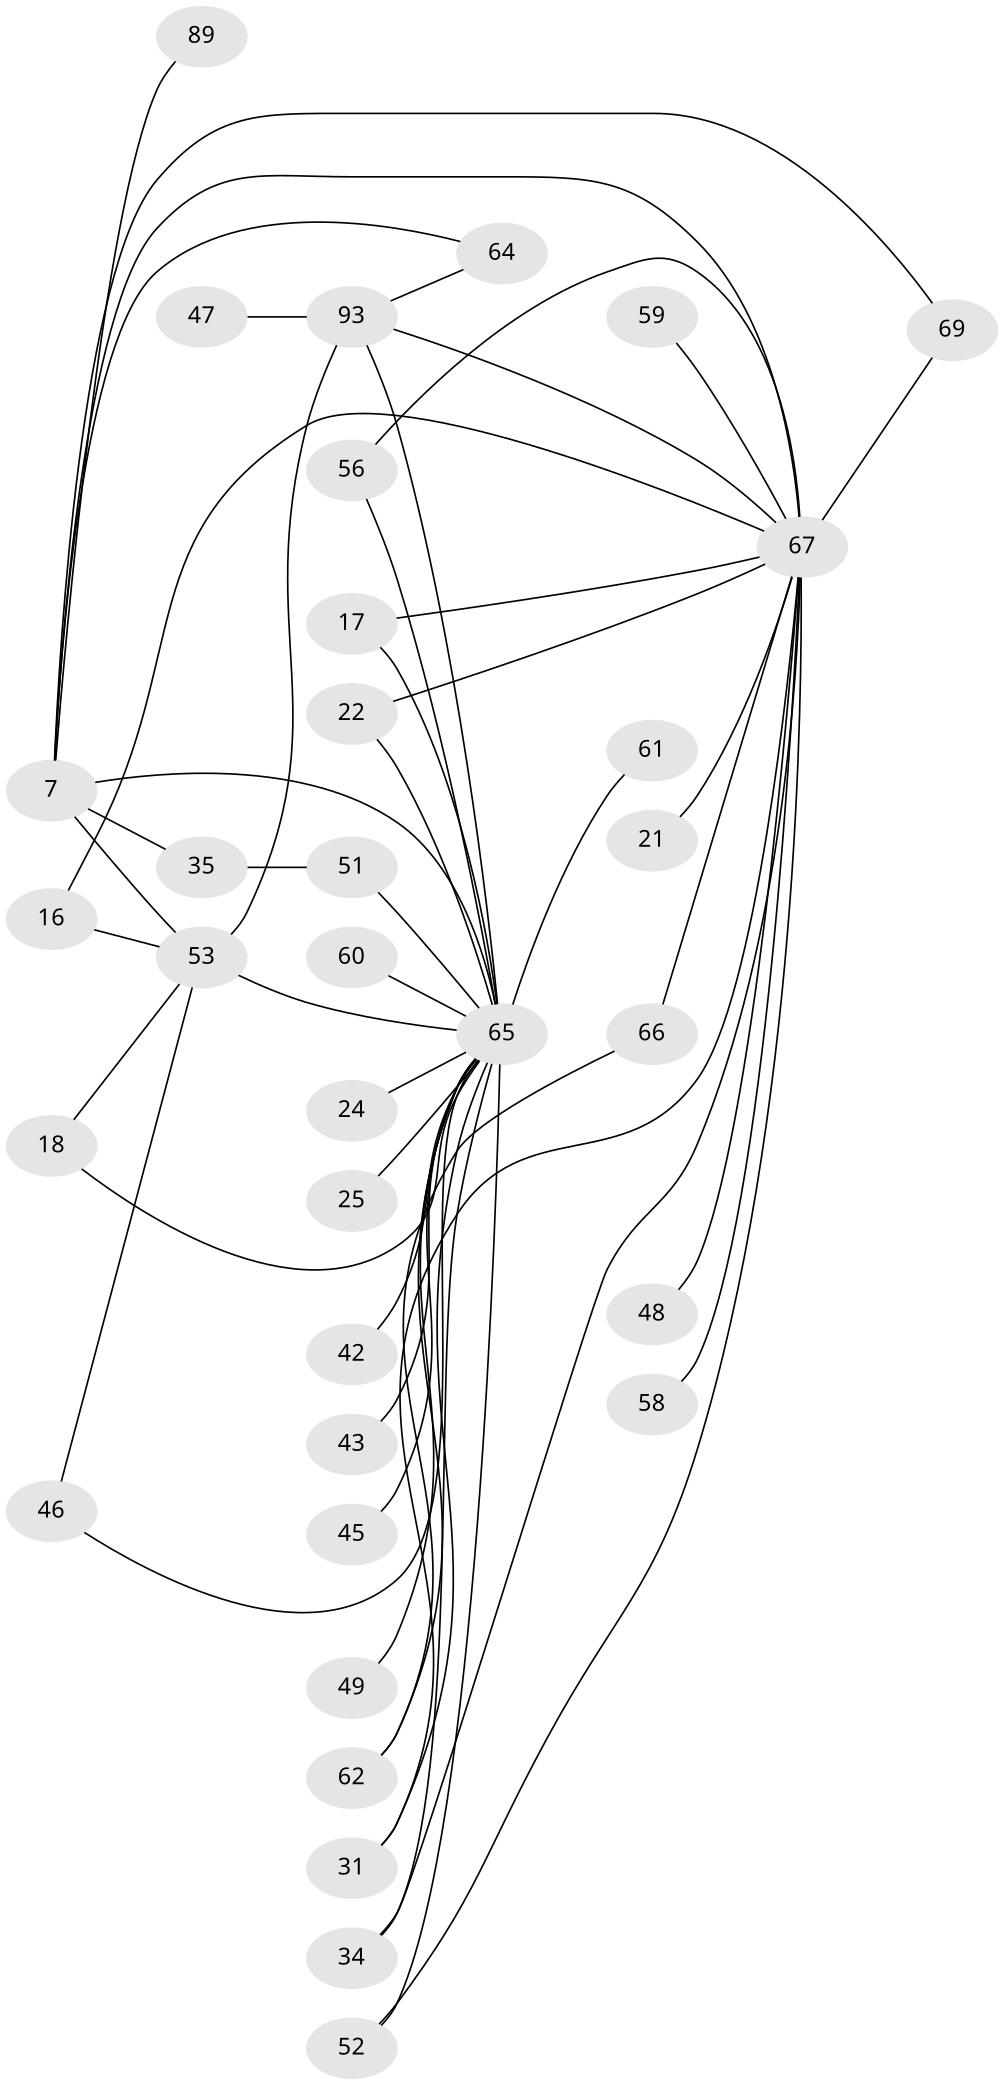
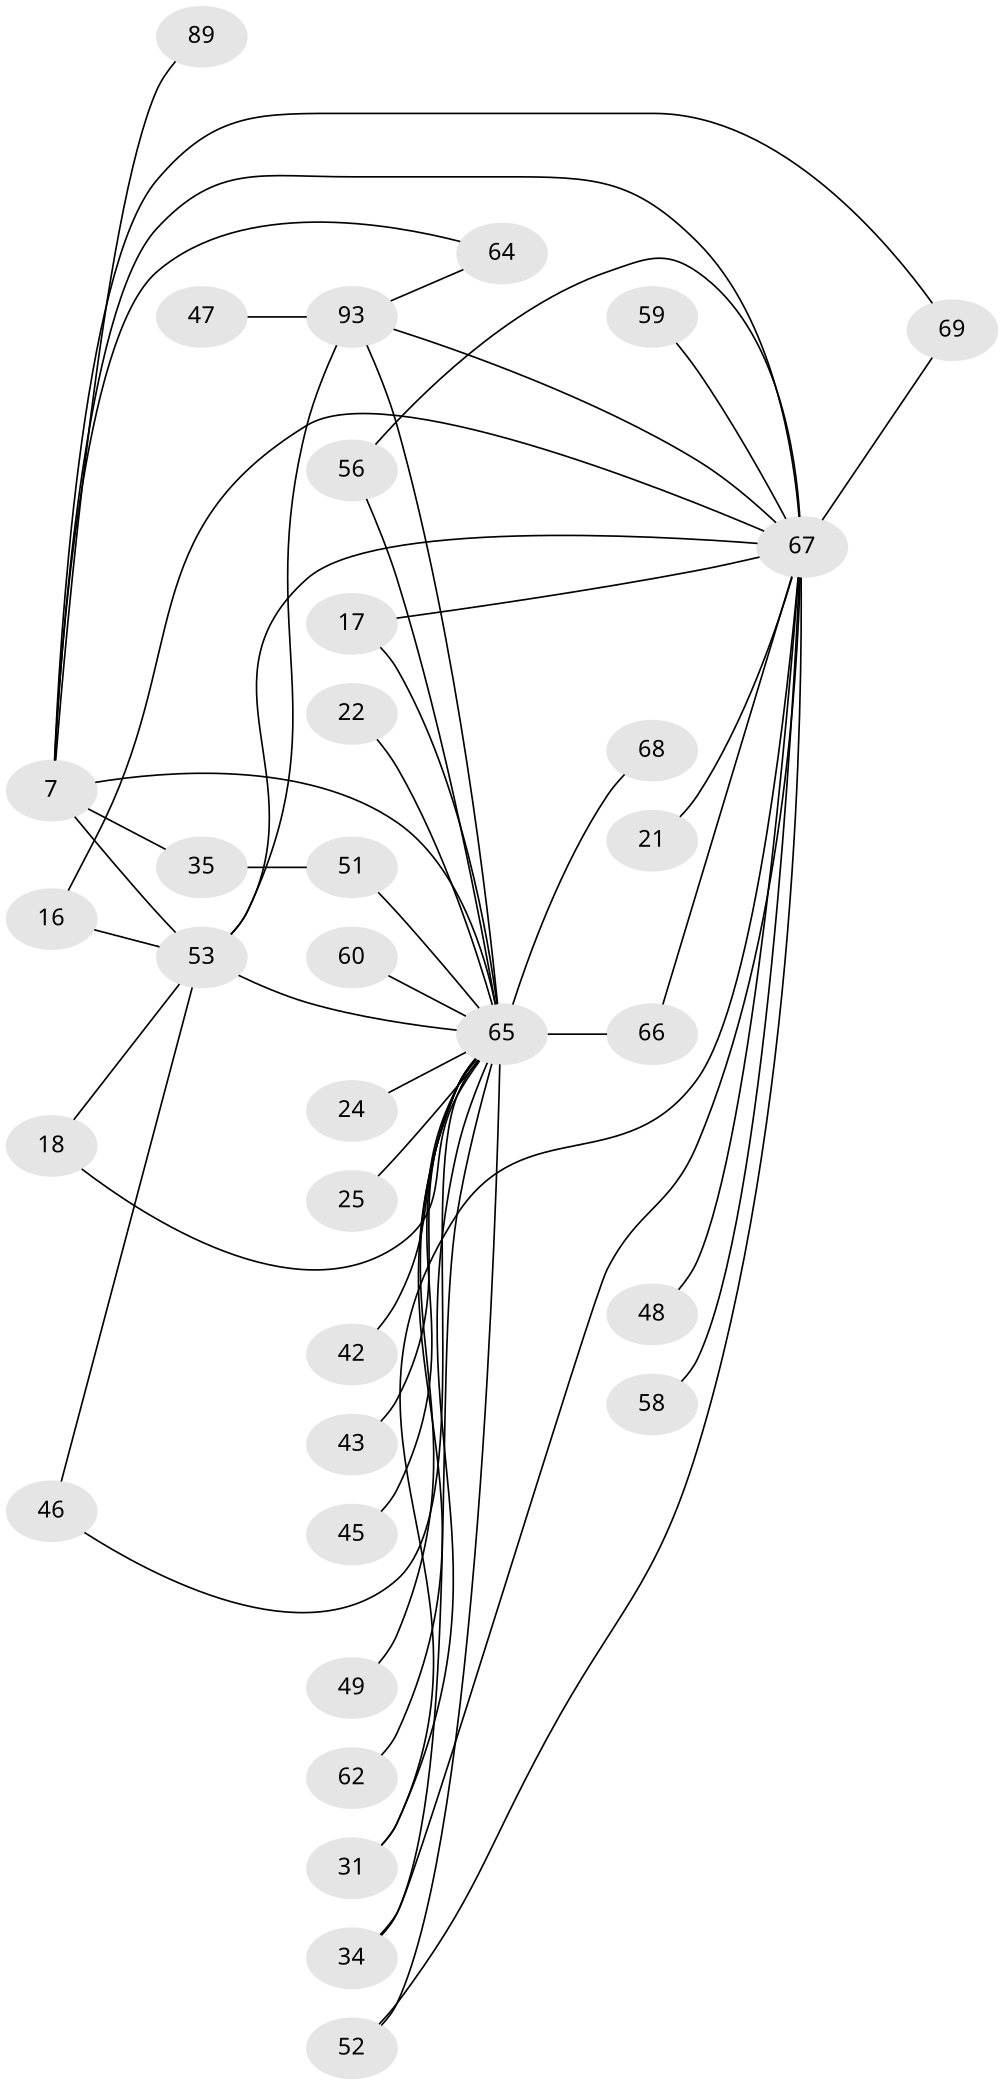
  graph {
    fontname="Noto Sans"
    rankdir=LR
    node [color=gray90 fontname="Noto Sans" style=filled]
    edge [fontname="Noto Sans"]
    7 [super="+4"]
    35
    n3 [label=89]
    53 [super="+26+40+29+15+27+6"]
    64 [super="+32"]
    65 [super="+55+57+9"]
    67 [super="+61+58+10"]
    69
    51
    n10 [label=93 super="+37+44+33"]
    47
    66
-   68 [label=61]
+   68
    16
    17
    18
    21
    22
    24
    25
    31 [super="+19"]
    34
    42
    43
    45
    46
    48
    49
    n29 [label=58 super="+23"]
    52 [super="+30"]
    56
    59
    60
    62
    7 -- 35 [weight=2]
    7 -- n3 [weight=2]
    7 -- 53 [weight=4]
    7 -- 64 [weight=2]
    7 -- 65 [weight=8]
    7 -- 67 [weight=7]
    7 -- 69
    35 -- 51
    53 -- 65 [weight=12]
-   22 -- 67 [weight=10]
+   53 -- 67 [weight=10]
    53 -- n10
-   62 -- 66
+   65 -- 66
    65 -- 68 [weight=2]
    67 -- 69
    51 -- 65
    n10 -- 64
    n10 -- 65 [weight=5]
    n10 -- 67 [weight=3]
    47 -- n10
    66 -- 67
    16 -- 53
    16 -- 67
    17 -- 65
    17 -- 67
    18 -- 53
    18 -- 65
    21 -- 67 [weight=3]
    22 -- 65 [weight=2]
    24 -- 65 [weight=2]
    25 -- 65 [weight=2]
    31 -- 65
    31 -- 67 [weight=2]
    34 -- 65
    34 -- 67
    42 -- 65 [weight=2]
    43 -- 65 [weight=2]
    45 -- 65
    46 -- 53
    46 -- 65
    48 -- 67 [weight=2]
    49 -- 65 [weight=2]
    n29 -- 67 [weight=3]
    52 -- 65 [weight=2]
    52 -- 67
    56 -- 65
    56 -- 67
    59 -- 67 [weight=2]
    60 -- 65 [weight=2]
    62 -- 65 [weight=2]
  }
